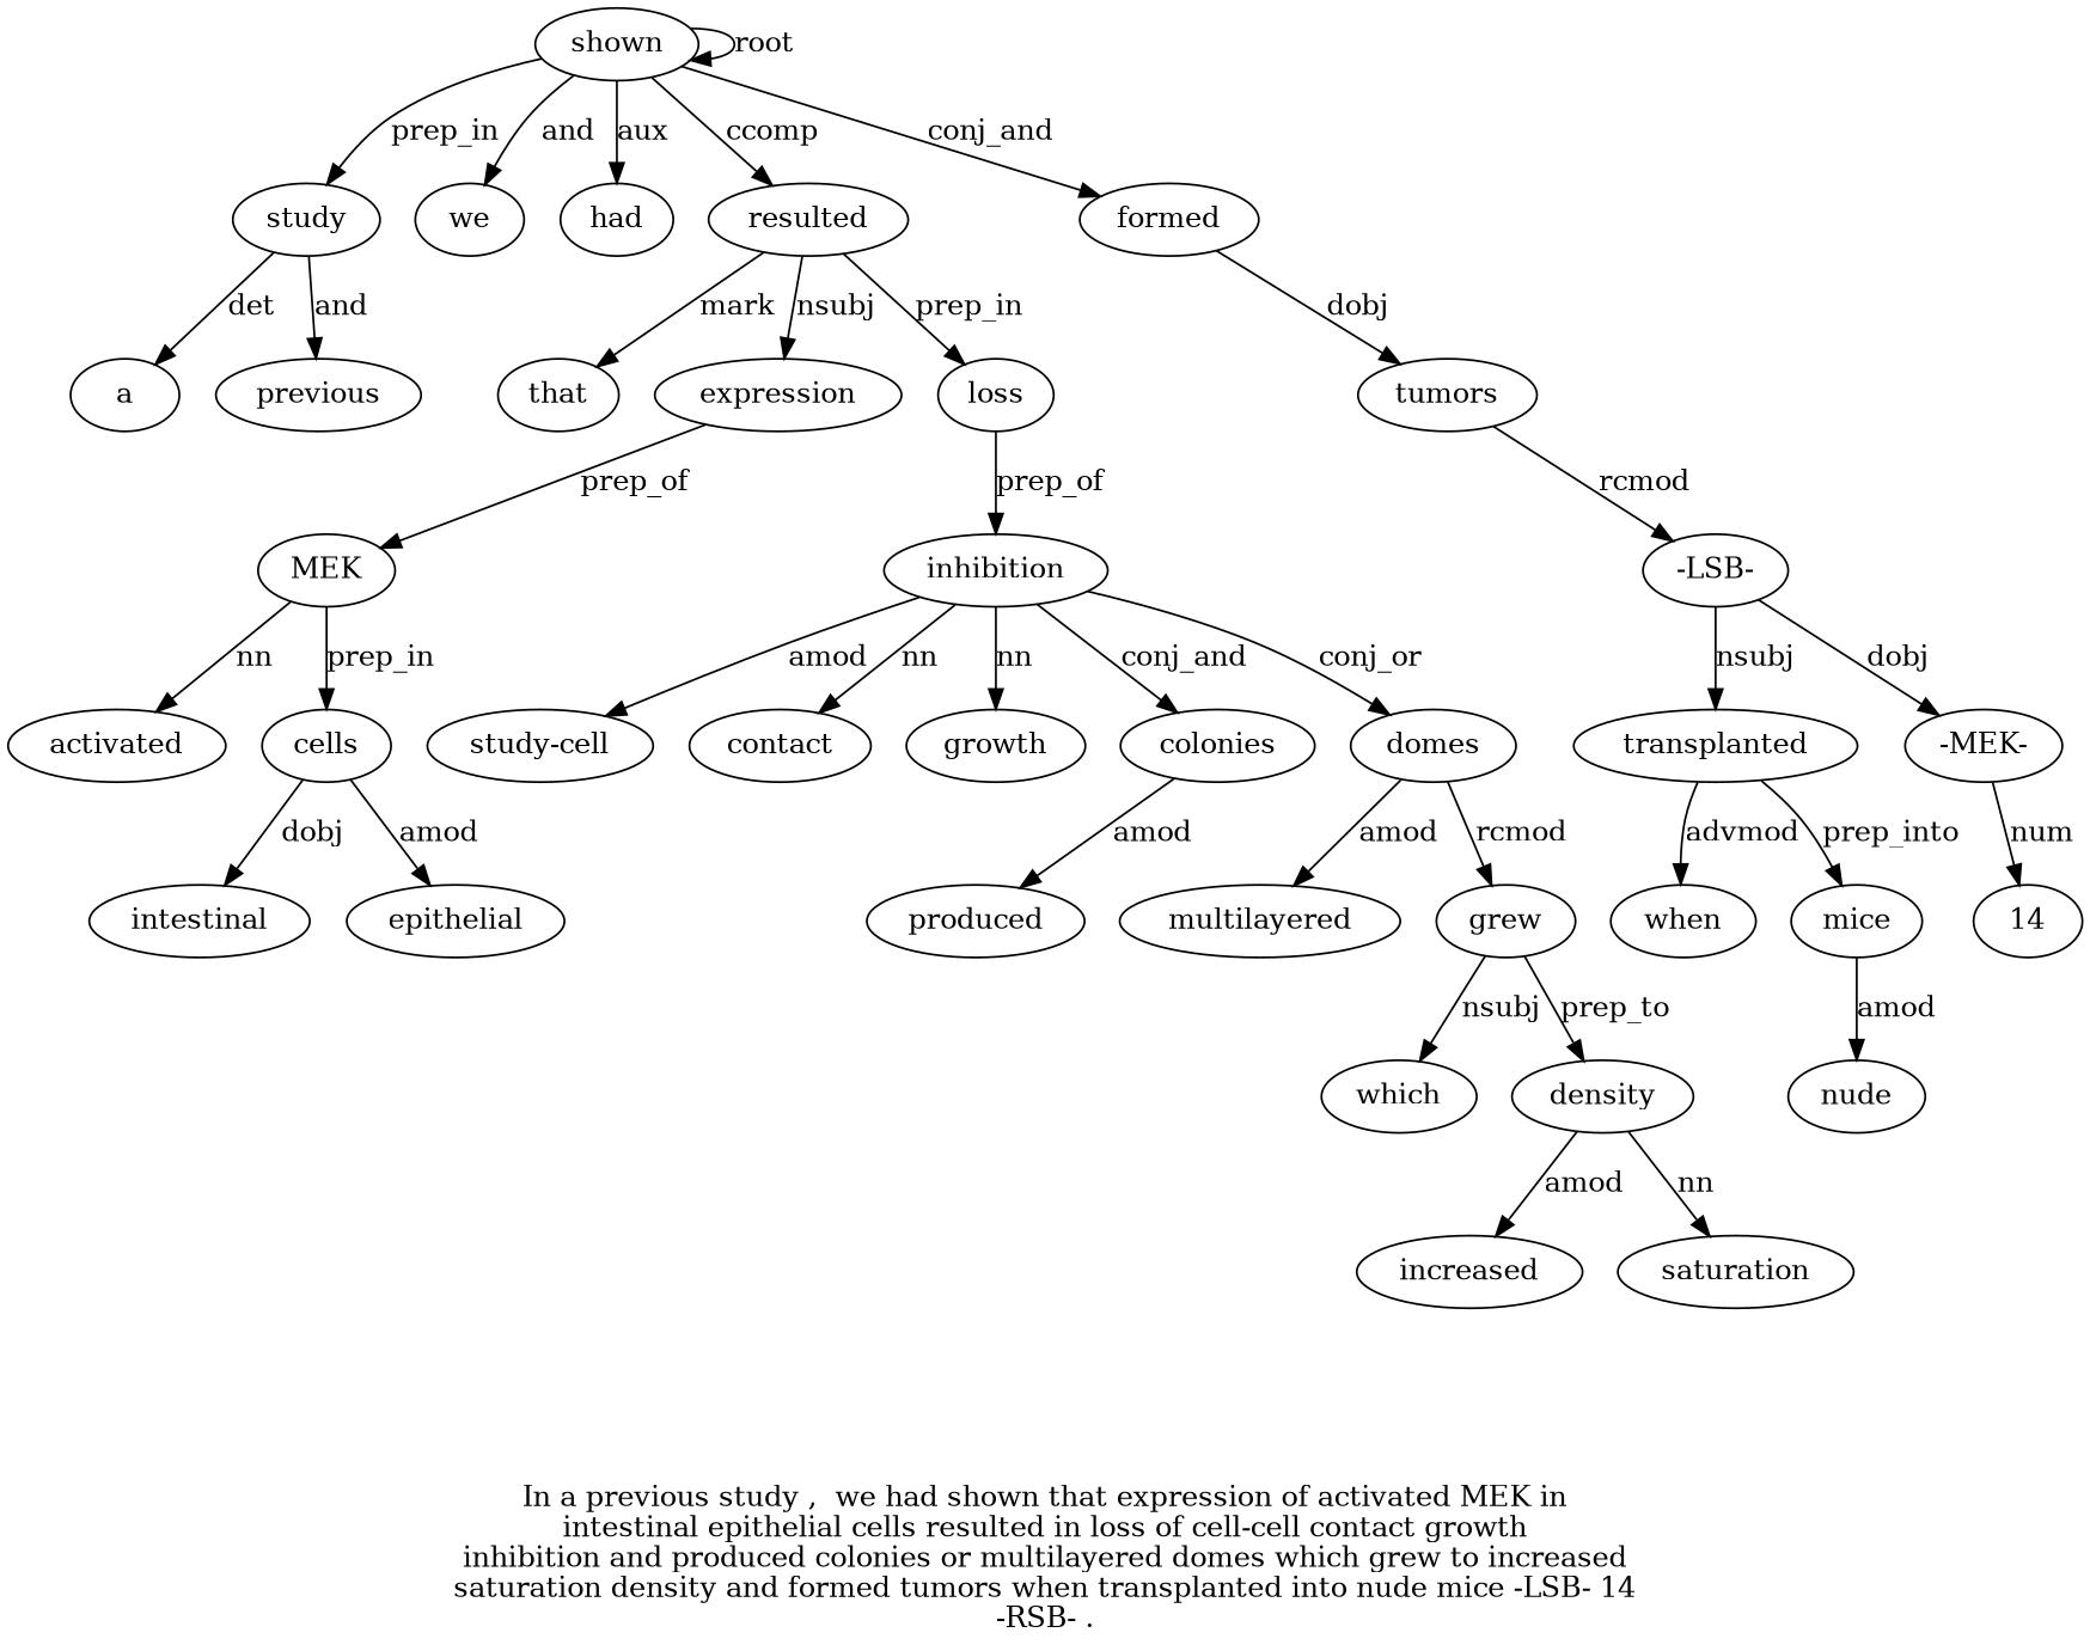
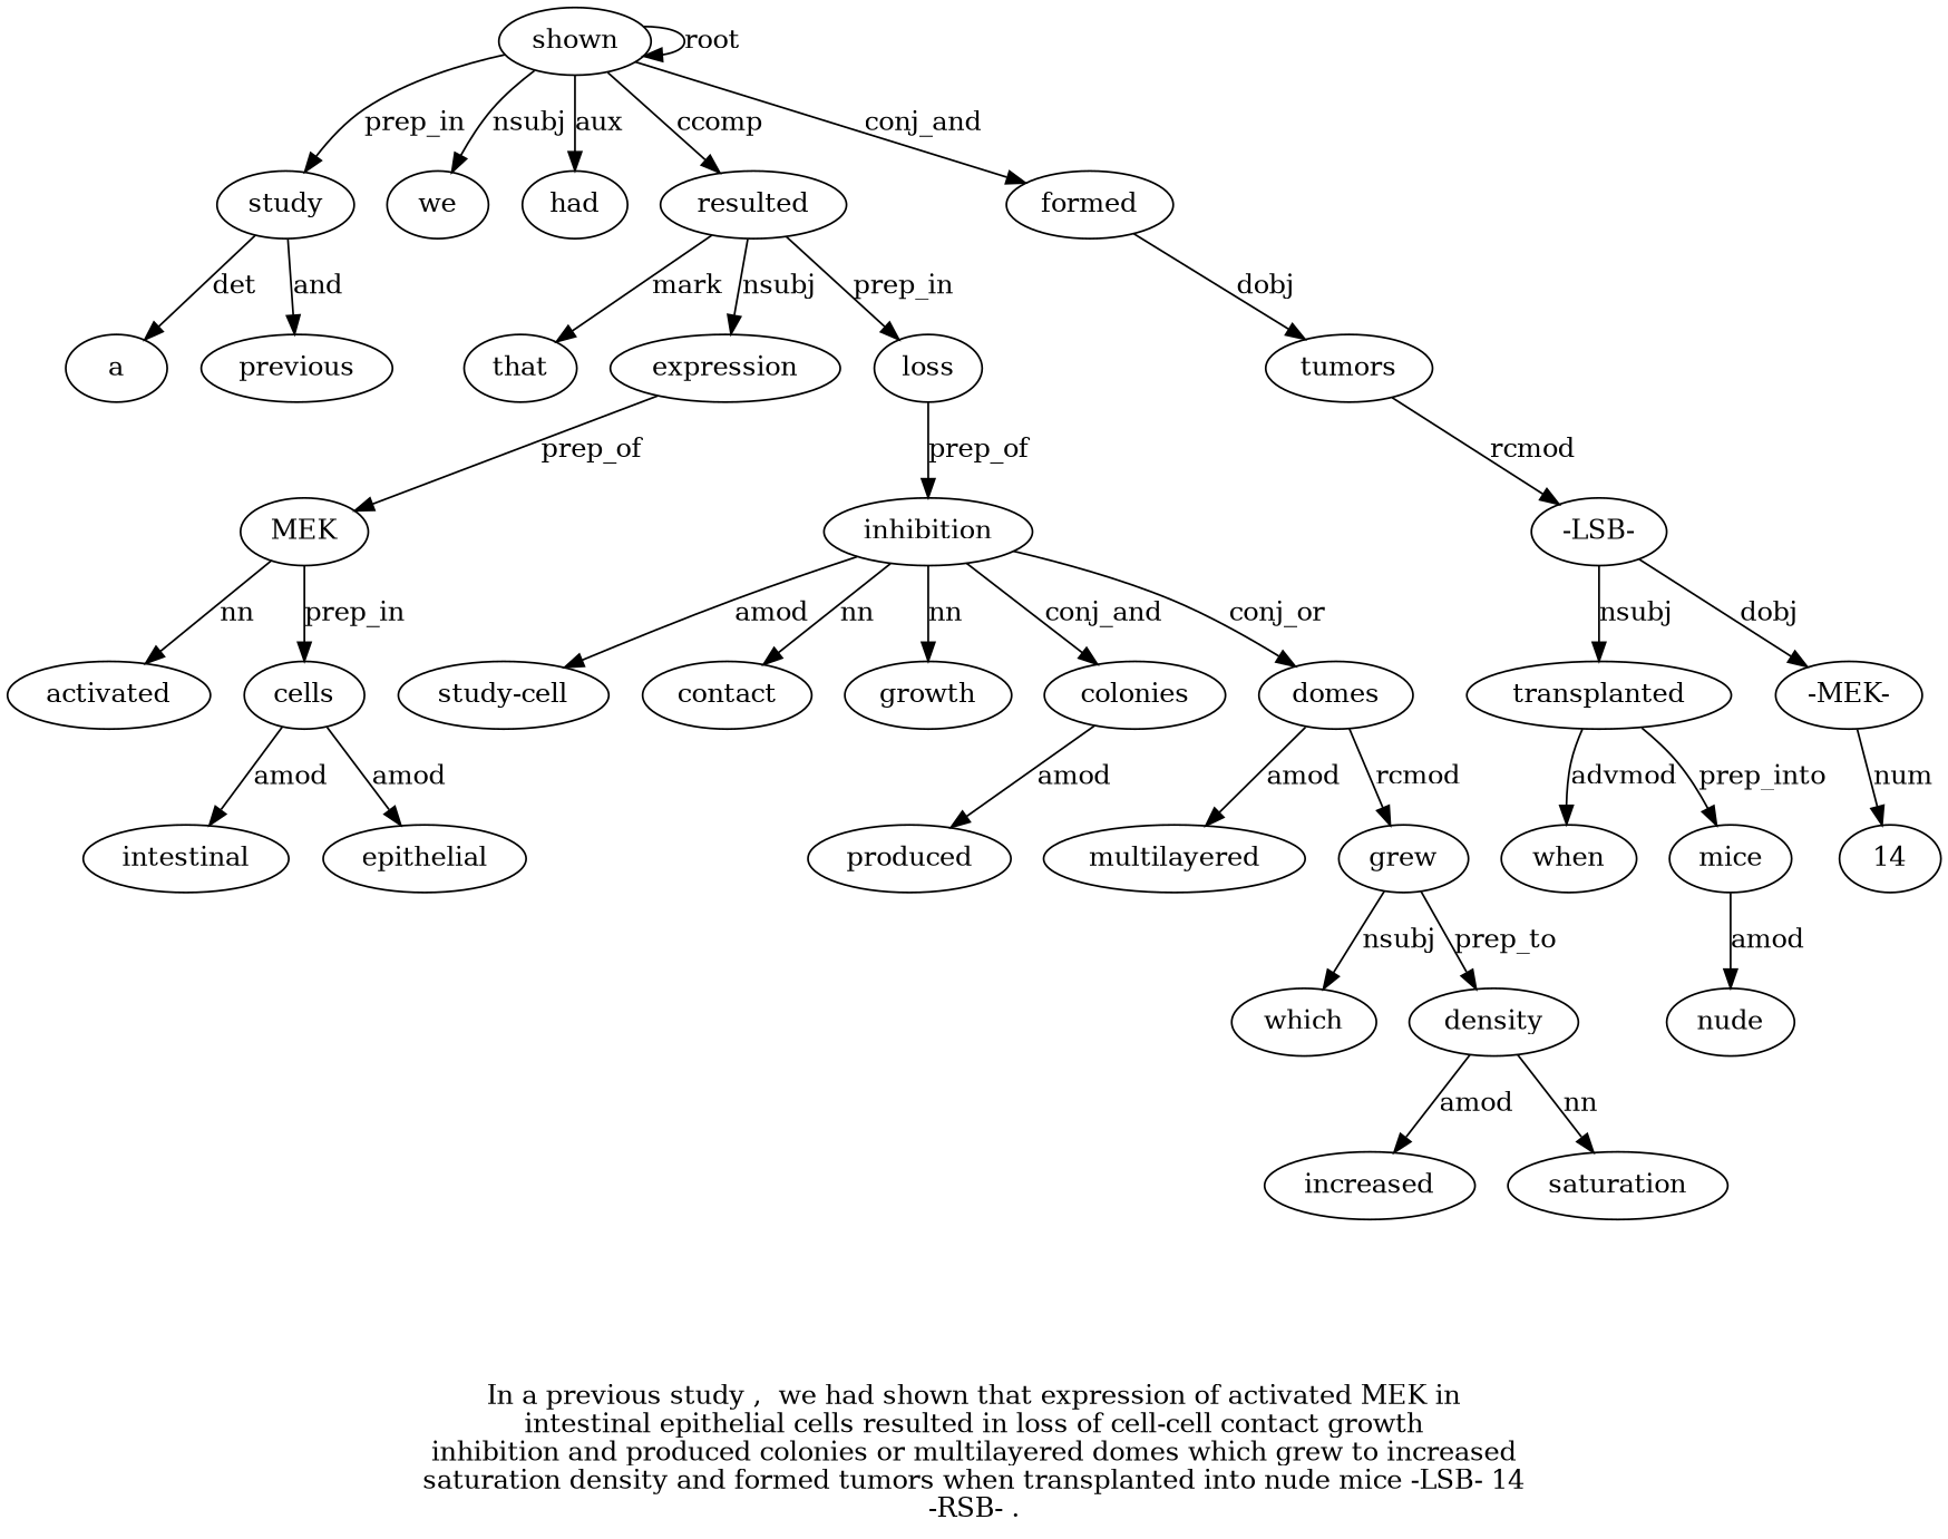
  digraph {
    label="In a previous study ,  we had shown that expression of activated MEK in\nintestinal epithelial cells resulted in loss of cell-cell contact growth\ninhibition and produced colonies or multilayered domes which grew to increased\nsaturation density and formed tumors when transplanted into nude mice -LSB- 14\n-RSB- ."
    node [fillcolor=white style=filled]
    n1 [label=study]
    n2 [label=a]
    n3 [label=previous]
    n4 [label=shown]
    n5 [label=we]
    n6 [label=had]
    n7 [label=resulted]
    n8 [label=formed]
    n9 [label=that]
    n10 [label=expression]
    n11 [label=loss]
    n12 [label=tumors]
    n13 [label=MEK]
    n14 [label=inhibition]
    n15 [label=activated]
    n16 [label=cells]
    n17 [label=intestinal]
    n18 [label=epithelial]
    n19 [label="study-cell"]
    n20 [label=contact]
    n21 [label=growth]
    n22 [label=colonies]
    n23 [label=domes]
    n24 [label=produced]
    n25 [label=multilayered]
    n26 [label=grew]
    n27 [label=which]
    n28 [label=density]
    n29 [label=increased]
    n30 [label=saturation]
    n31 [label="-LSB-"]
    n32 [label=transplanted]
    n33 [label="-MEK-"]
    n34 [label=when]
    n35 [label=mice]
    n36 [label=nude]
    n37 [label=14]
    n1 -> n2 [label=det]
    n1 -> n3 [label=and]
    n4 -> n1 [label=prep_in]
    n4 -> n4 [label=root]
-   n4 -> n5 [label=and]
+   n4 -> n5 [label=nsubj]
    n4 -> n6 [label=aux]
    n4 -> n7 [label=ccomp]
    n4 -> n8 [label=conj_and]
    n7 -> n9 [label=mark]
    n7 -> n10 [label=nsubj]
    n7 -> n11 [label=prep_in]
    n8 -> n12 [label=dobj]
    n10 -> n13 [label=prep_of]
    n11 -> n14 [label=prep_of]
    n12 -> n31 [label=rcmod]
    n13 -> n15 [label=nn]
    n13 -> n16 [label=prep_in]
    n14 -> n19 [label=amod]
    n14 -> n20 [label=nn]
    n14 -> n21 [label=nn]
    n14 -> n22 [label=conj_and]
    n14 -> n23 [label=conj_or]
-   n16 -> n17 [label=dobj]
+   n16 -> n17 [label=amod]
    n16 -> n18 [label=amod]
    n22 -> n24 [label=amod]
    n23 -> n25 [label=amod]
    n23 -> n26 [label=rcmod]
    n26 -> n27 [label=nsubj]
    n26 -> n28 [label=prep_to]
    n28 -> n29 [label=amod]
    n28 -> n30 [label=nn]
    n31 -> n32 [label=nsubj]
    n31 -> n33 [label=dobj]
    n32 -> n34 [label=advmod]
    n32 -> n35 [label=prep_into]
    n33 -> n37 [label=num]
    n35 -> n36 [label=amod]
  }
